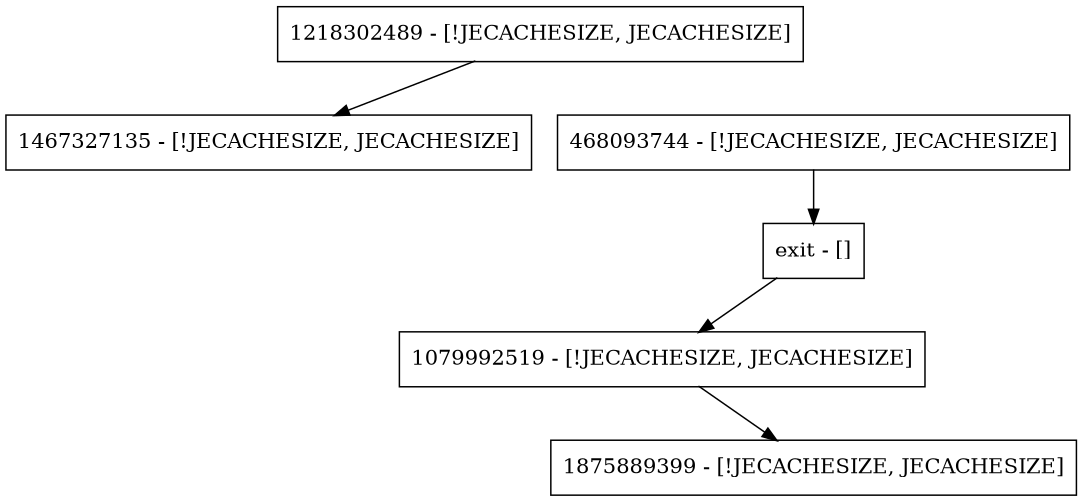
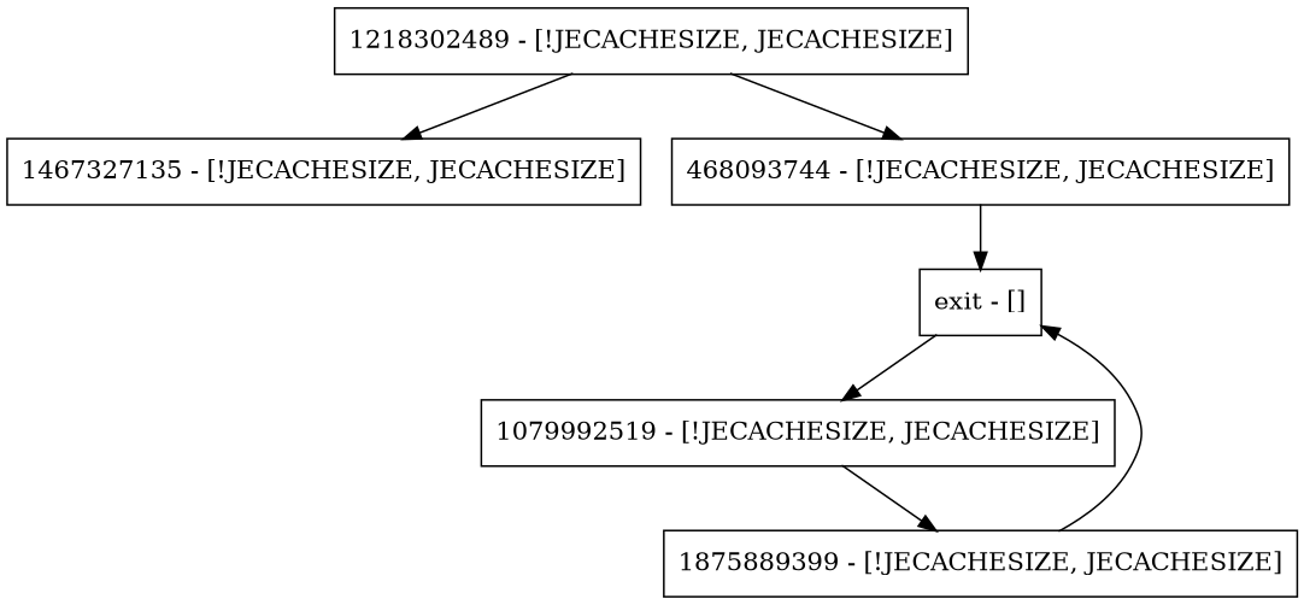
  digraph {
    node [shape=record]
    n1 [label="1218302489 - [!JECACHESIZE, JECACHESIZE]"]
    n2 [label="1467327135 - [!JECACHESIZE, JECACHESIZE]"]
    n3 [label="468093744 - [!JECACHESIZE, JECACHESIZE]"]
    n4 [label="exit - []"]
    n5 [label="1079992519 - [!JECACHESIZE, JECACHESIZE]"]
    n6 [label="1875889399 - [!JECACHESIZE, JECACHESIZE]"]
    n1 -> n2
+   n1 -> n3
    n3 -> n4
    n4 -> n5
    n5 -> n6
+   n6 -> n4
  }
